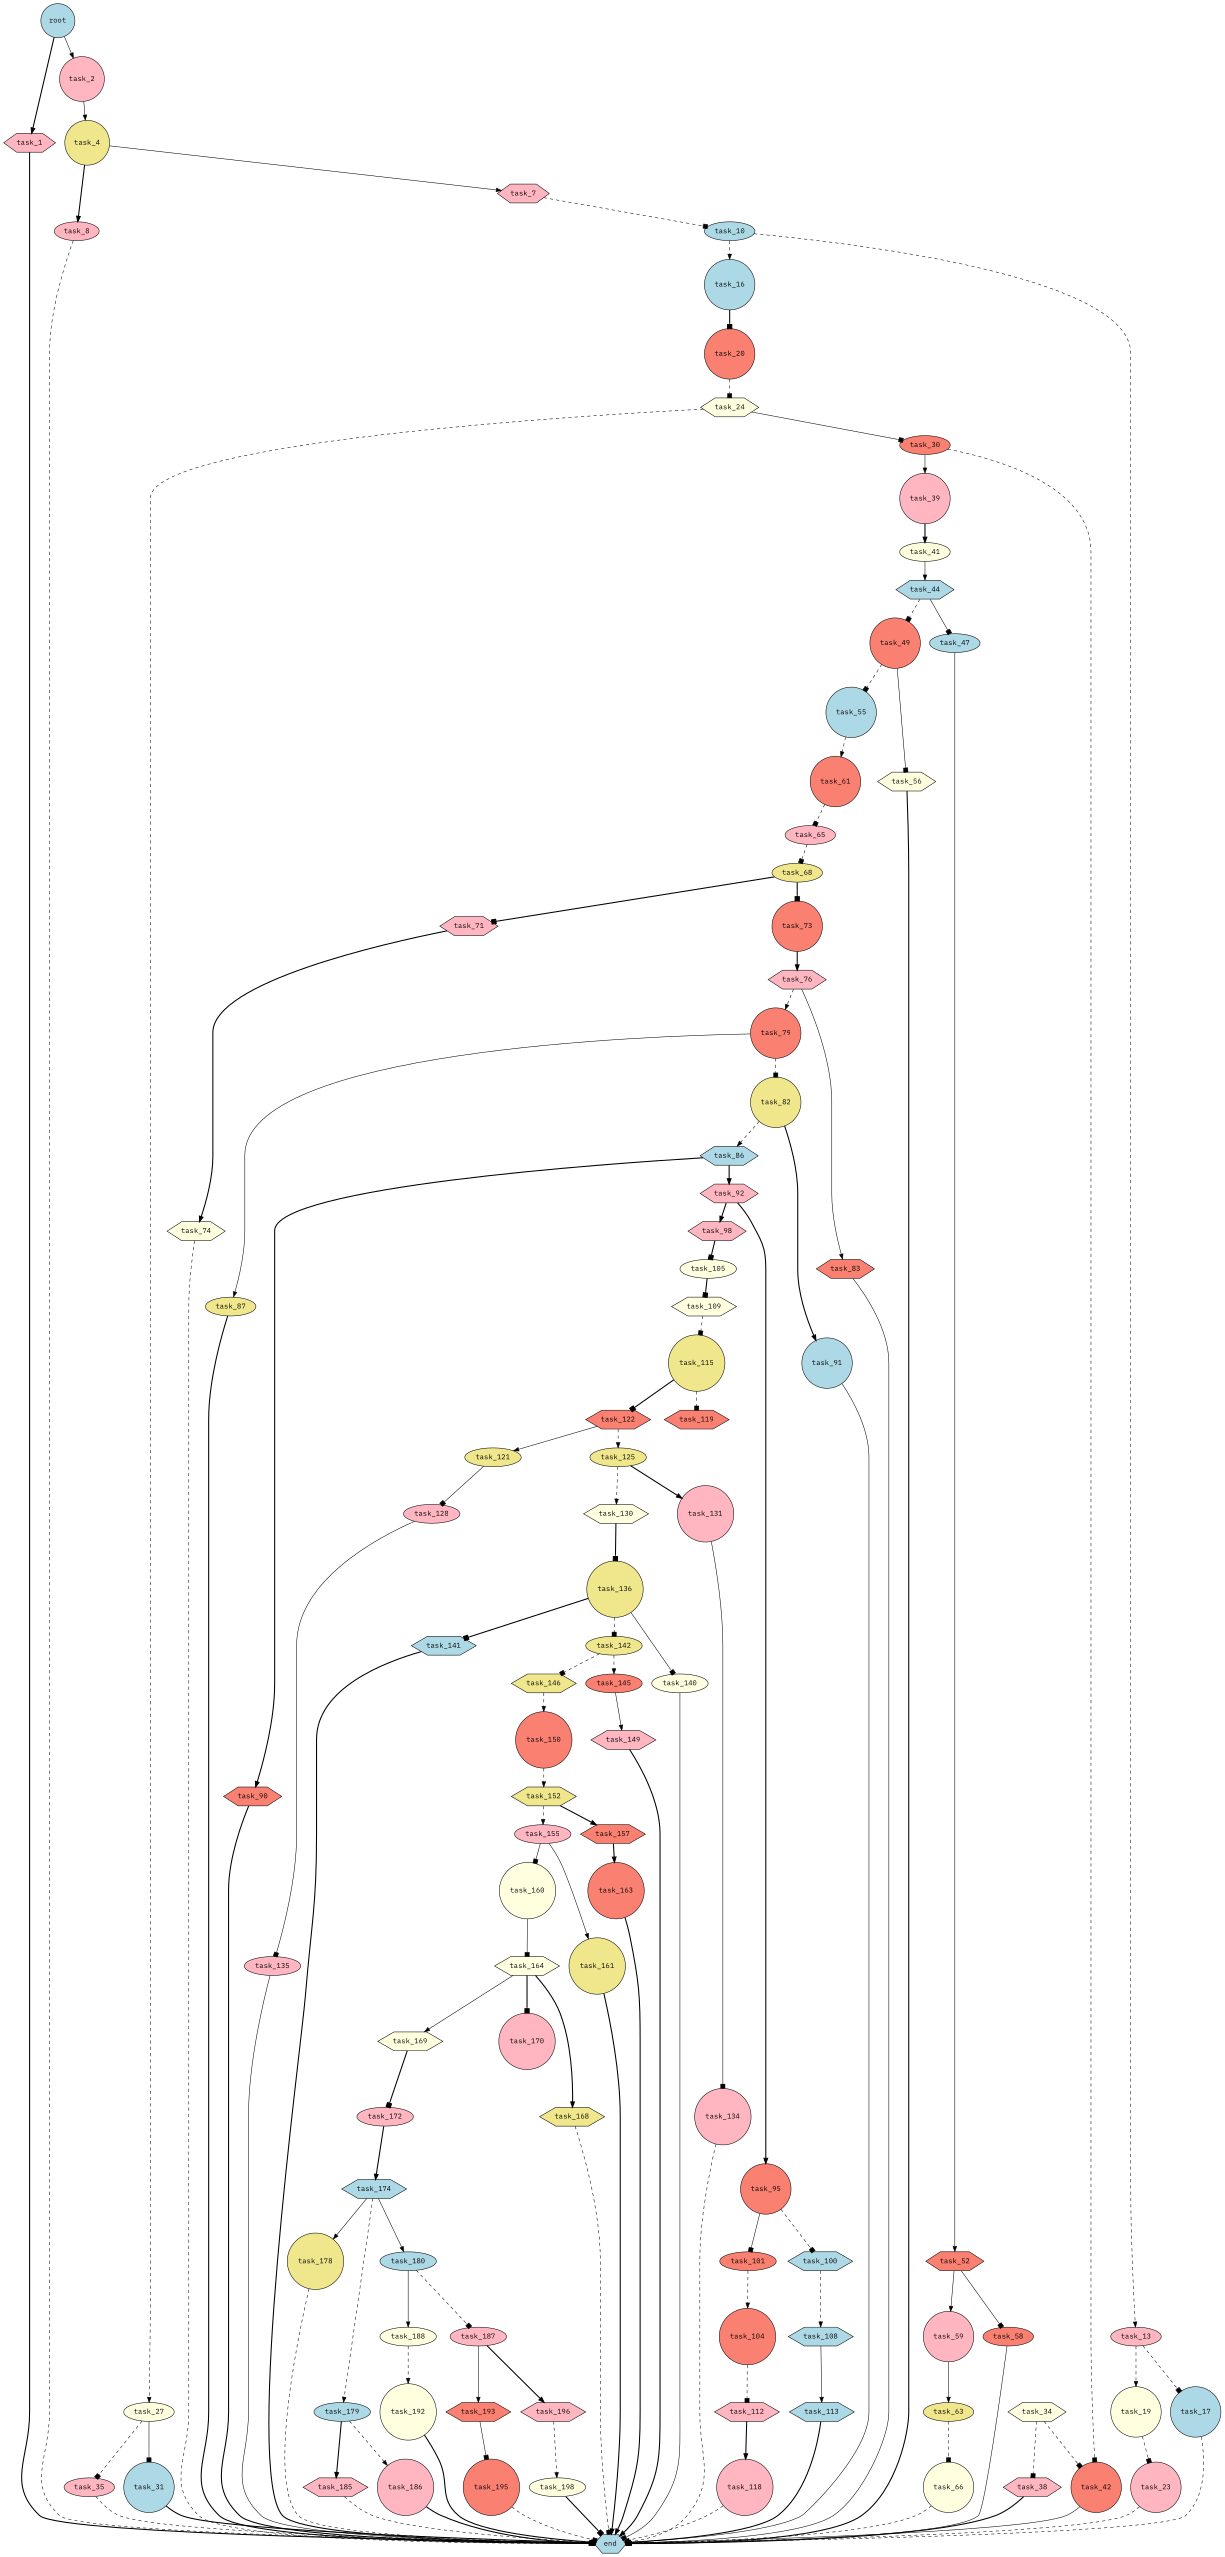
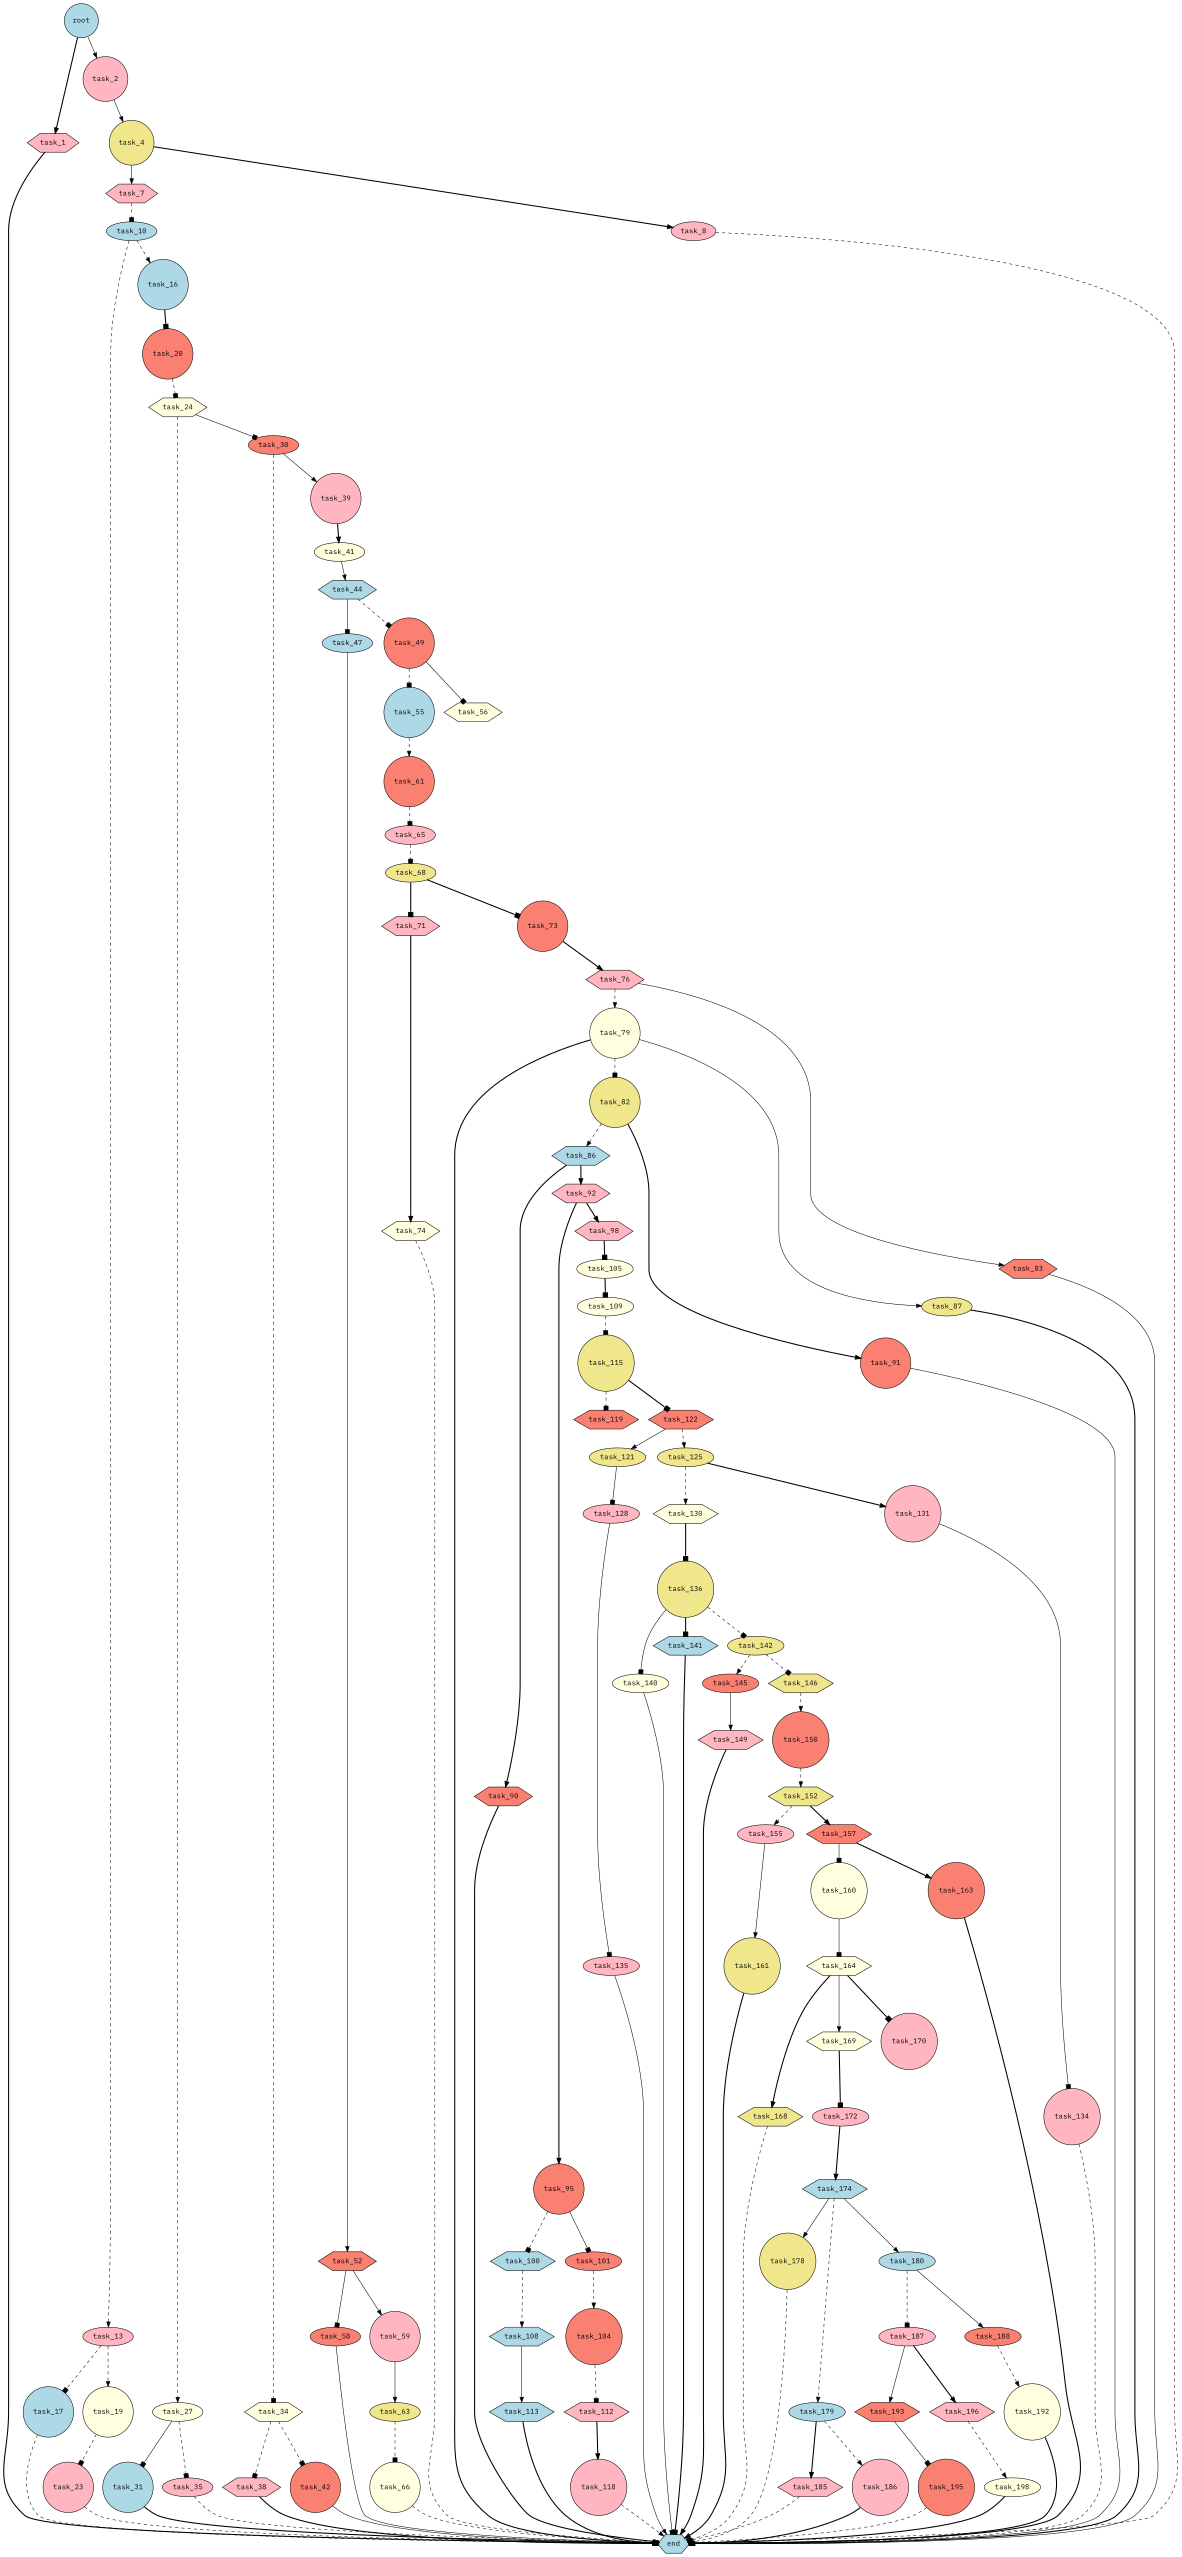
  digraph {
    fontname="IBM Plex Mono"
    node [fillcolor=lightpink fontname="IBM Plex Mono" shape=hexagon style=filled]
    edge [arrowhead=normal fontname="IBM Plex Mono" style=dashed]
    root [fillcolor=lightblue shape=circle]
    task_1
    task_2 [shape=circle]
    end [fillcolor=lightblue]
    task_4 [fillcolor=khaki shape=circle]
    task_7
    task_8 [shape=ellipse]
    task_10 [fillcolor=lightblue shape=ellipse]
    task_13 [shape=ellipse]
    task_16 [fillcolor=lightblue shape=circle]
    task_17 [fillcolor=lightblue shape=circle]
    task_19 [fillcolor=lightyellow shape=circle]
    task_20 [fillcolor=salmon shape=circle]
    task_23 [shape=circle]
    task_24 [fillcolor=lightyellow]
    task_27 [fillcolor=lightyellow shape=ellipse]
    task_30 [fillcolor=salmon shape=ellipse]
    task_31 [fillcolor=lightblue shape=circle]
    task_35 [shape=ellipse]
    task_34 [fillcolor=lightyellow]
    task_39 [shape=circle]
    task_38
    task_42 [fillcolor=salmon shape=circle]
    task_41 [fillcolor=lightyellow shape=ellipse]
    task_44 [fillcolor=lightblue]
    task_47 [fillcolor=lightblue shape=ellipse]
    task_49 [fillcolor=salmon shape=circle]
    task_52 [fillcolor=salmon]
    task_55 [fillcolor=lightblue shape=circle]
    task_56 [fillcolor=lightyellow]
    task_58 [fillcolor=salmon shape=ellipse]
    task_59 [shape=circle]
    task_61 [fillcolor=salmon shape=circle]
    task_63 [fillcolor=khaki shape=ellipse]
    task_65 [shape=ellipse]
    task_66 [fillcolor=lightyellow shape=circle]
    task_68 [fillcolor=khaki shape=ellipse]
    task_71
    task_73 [fillcolor=salmon shape=circle]
    task_74 [fillcolor=lightyellow]
    task_76
-   task_79 [fillcolor=salmon shape=circle]
+   task_79 [fillcolor=lightyellow shape=circle]
    task_83 [fillcolor=salmon]
    task_82 [fillcolor=khaki shape=circle]
    task_87 [fillcolor=khaki shape=ellipse]
    task_86 [fillcolor=lightblue]
-   task_91 [fillcolor=lightblue shape=circle]
+   task_91 [fillcolor=salmon shape=circle]
    task_90 [fillcolor=salmon]
    task_92
    task_95 [fillcolor=salmon shape=circle]
    task_98
    task_100 [fillcolor=lightblue]
    task_101 [fillcolor=salmon shape=ellipse]
    task_105 [fillcolor=lightyellow shape=ellipse]
    task_108 [fillcolor=lightblue]
    task_104 [fillcolor=salmon shape=circle]
-   task_109 [fillcolor=lightyellow]
+   task_109 [fillcolor=lightyellow shape=ellipse]
    task_113 [fillcolor=lightblue]
    task_112
    task_118 [shape=circle]
    task_115 [fillcolor=khaki shape=circle]
    task_119 [fillcolor=salmon]
    task_122 [fillcolor=salmon]
    task_121 [fillcolor=khaki shape=ellipse]
    task_125 [fillcolor=khaki shape=ellipse]
    task_128 [shape=ellipse]
    task_135 [shape=ellipse]
    task_130 [fillcolor=lightyellow]
    task_131 [shape=circle]
    task_136 [fillcolor=khaki shape=circle]
    task_134 [shape=circle]
    task_140 [fillcolor=lightyellow shape=ellipse]
    task_141 [fillcolor=lightblue]
    task_142 [fillcolor=khaki shape=ellipse]
    task_145 [fillcolor=salmon shape=ellipse]
    task_146 [fillcolor=khaki]
    task_149
    task_150 [fillcolor=salmon shape=circle]
    task_152 [fillcolor=khaki]
    task_155 [shape=ellipse]
    task_157 [fillcolor=salmon]
    task_161 [fillcolor=khaki shape=circle]
    task_160 [fillcolor=lightyellow shape=circle]
    task_163 [fillcolor=salmon shape=circle]
    task_164 [fillcolor=lightyellow]
    task_168 [fillcolor=khaki]
    task_169 [fillcolor=lightyellow]
    task_170 [shape=circle]
    task_172 [shape=ellipse]
    task_174 [fillcolor=lightblue]
    task_178 [fillcolor=khaki shape=circle]
    task_179 [fillcolor=lightblue shape=ellipse]
    task_180 [fillcolor=lightblue shape=ellipse]
    task_185
    task_186 [shape=circle]
    task_187 [shape=ellipse]
-   task_188 [fillcolor=lightyellow shape=ellipse]
+   task_188 [fillcolor=salmon shape=ellipse]
    task_193 [fillcolor=salmon]
    task_196
    task_192 [fillcolor=lightyellow shape=circle]
    task_195 [fillcolor=salmon shape=circle]
    task_198 [fillcolor=lightyellow shape=ellipse]
    root -> task_1 [style=bold]
    root -> task_2 [style=solid]
    task_1 -> end [style=bold]
    task_2 -> task_4 [style=solid]
    task_4 -> task_7 [style=solid]
    task_4 -> task_8 [style=bold]
    task_7 -> task_10 [arrowhead=box]
    task_8 -> end
    task_10 -> task_13
    task_10 -> task_16
    task_13 -> task_17 [arrowhead=box]
    task_13 -> task_19
    task_16 -> task_20 [arrowhead=box style=bold]
    task_17 -> end [arrowhead=box]
    task_19 -> task_23 [arrowhead=box]
    task_20 -> task_24 [arrowhead=box]
    task_23 -> end [arrowhead=box]
    task_24 -> task_27
    task_24 -> task_30 [arrowhead=box style=solid]
    task_27 -> task_31 [arrowhead=box style=solid]
    task_27 -> task_35 [arrowhead=box]
-   task_30 -> task_42 [arrowhead=box]
+   task_30 -> task_34 [arrowhead=box]
    task_30 -> task_39 [style=solid]
    task_31 -> end [arrowhead=box style=bold]
    task_35 -> end [arrowhead=box]
    task_34 -> task_38 [arrowhead=box]
    task_34 -> task_42 [arrowhead=box]
    task_39 -> task_41 [style=bold]
    task_38 -> end [arrowhead=box style=bold]
    task_42 -> end [style=solid]
    task_41 -> task_44 [style=solid]
    task_44 -> task_47 [arrowhead=box style=solid]
    task_44 -> task_49 [arrowhead=box]
    task_47 -> task_52 [style=solid]
    task_49 -> task_55 [arrowhead=box]
    task_49 -> task_56 [arrowhead=box style=solid]
    task_52 -> task_58 [arrowhead=box style=solid]
    task_52 -> task_59 [style=solid]
    task_55 -> task_61
-   task_56 -> end [style=bold]
+   task_79 -> end [style=bold]
    task_58 -> end [style=solid]
    task_59 -> task_63 [style=solid]
    task_61 -> task_65 [arrowhead=box]
    task_63 -> task_66 [arrowhead=box]
    task_65 -> task_68 [arrowhead=box]
    task_66 -> end
    task_68 -> task_71 [arrowhead=box style=bold]
    task_68 -> task_73 [arrowhead=box style=bold]
    task_71 -> task_74 [style=bold]
    task_73 -> task_76 [style=bold]
    task_74 -> end
    task_76 -> task_79
    task_76 -> task_83 [style=solid]
    task_79 -> task_82 [arrowhead=box]
    task_79 -> task_87 [style=solid]
    task_83 -> end [style=solid]
    task_82 -> task_86
    task_82 -> task_91 [style=bold]
    task_87 -> end [style=bold]
    task_86 -> task_90 [style=bold]
    task_86 -> task_92 [style=bold]
    task_91 -> end [arrowhead=box style=solid]
    task_90 -> end [style=bold]
    task_92 -> task_95 [style=bold]
    task_92 -> task_98 [style=bold]
    task_95 -> task_100 [arrowhead=box]
    task_95 -> task_101 [arrowhead=box style=solid]
    task_98 -> task_105 [arrowhead=box style=bold]
    task_100 -> task_108
    task_101 -> task_104
    task_105 -> task_109 [arrowhead=box style=bold]
    task_108 -> task_113 [style=solid]
    task_104 -> task_112 [arrowhead=box]
    task_109 -> task_115 [arrowhead=box]
    task_113 -> end [style=bold]
    task_112 -> task_118 [style=bold]
    task_118 -> end
    task_115 -> task_119 [arrowhead=box]
    task_115 -> task_122 [arrowhead=box style=bold]
    task_122 -> task_121 [style=solid]
    task_122 -> task_125
    task_121 -> task_128 [arrowhead=box style=solid]
    task_125 -> task_130
    task_125 -> task_131 [style=bold]
    task_128 -> task_135 [arrowhead=box style=solid]
    task_135 -> end [style=solid]
    task_130 -> task_136 [arrowhead=box style=bold]
    task_131 -> task_134 [arrowhead=box style=solid]
    task_136 -> task_140 [arrowhead=box style=solid]
    task_136 -> task_141 [arrowhead=box style=bold]
    task_136 -> task_142 [arrowhead=box]
    task_134 -> end
    task_140 -> end [arrowhead=box style=solid]
    task_141 -> end [arrowhead=box style=bold]
    task_142 -> task_145
    task_142 -> task_146 [arrowhead=box]
    task_145 -> task_149 [style=solid]
    task_146 -> task_150
    task_149 -> end [style=bold]
    task_150 -> task_152
    task_152 -> task_155
    task_152 -> task_157 [style=bold]
    task_155 -> task_161 [style=solid]
-   task_155 -> task_160 [arrowhead=box style=solid]
+   task_157 -> task_160 [arrowhead=box style=solid]
    task_157 -> task_163 [style=bold]
    task_161 -> end [style=bold]
    task_160 -> task_164 [arrowhead=box style=solid]
    task_163 -> end [style=bold]
    task_164 -> task_168 [style=bold]
    task_164 -> task_169 [style=solid]
    task_164 -> task_170 [arrowhead=box style=bold]
    task_168 -> end [arrowhead=box]
    task_169 -> task_172 [arrowhead=box style=bold]
    task_172 -> task_174 [style=bold]
    task_174 -> task_178 [style=solid]
    task_174 -> task_179
    task_174 -> task_180 [style=solid]
    task_178 -> end [arrowhead=box]
    task_179 -> task_185 [style=bold]
    task_179 -> task_186
    task_180 -> task_187 [arrowhead=box]
    task_180 -> task_188 [style=solid]
    task_185 -> end
    task_186 -> end [style=bold]
    task_187 -> task_193 [style=solid]
    task_187 -> task_196 [style=bold]
    task_188 -> task_192
    task_193 -> task_195 [arrowhead=box style=solid]
    task_196 -> task_198
    task_192 -> end [arrowhead=box style=bold]
    task_195 -> end [arrowhead=box]
    task_198 -> end [arrowhead=box style=bold]
  }
